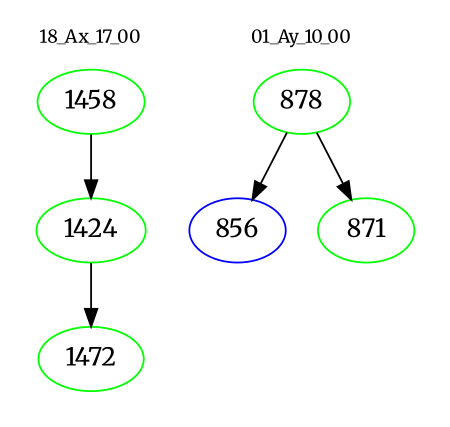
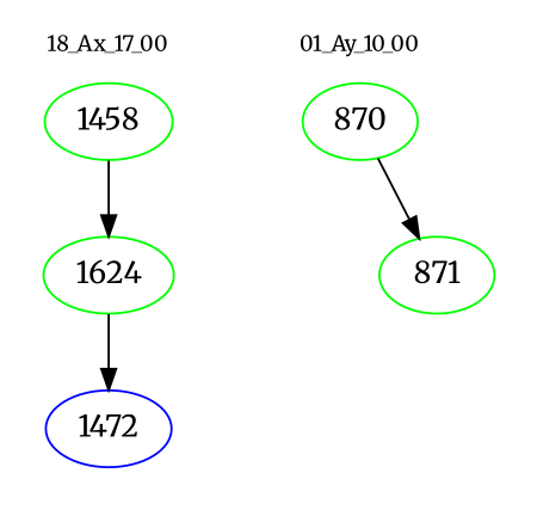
  digraph {
    fontname=Merriweather
    node [color=green fontname=Merriweather]
    edge [color=black fontname=Merriweather]
    n1 [label=1458]
-   n2 [label=1424]
-   n3 [label=1472]
-   n4 [label=878]
-   n5 [color=blue label=856]
+   n2 [label=1624]
+   n3 [color=blue label=1472]
+   n4 [label=870]
    n6 [label=871]
    subgraph cluster_1 {
      color=white
      fontsize=10
      label="18_Ax_17_00"
      n1
      n2
      n3
    }
    subgraph cluster_2 {
      color=white
      fontsize=10
      label="01_Ay_10_00"
      n4
-     n5
      n6
    }
    n1 -> n2
    n2 -> n3
-   n4 -> n5
    n4 -> n6
  }
